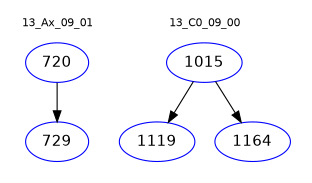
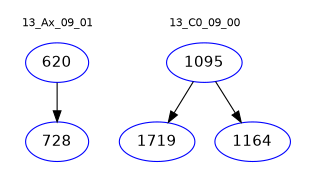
  digraph {
    fontname="DejaVu Sans"
    node [color=blue fontname="DejaVu Sans"]
    edge [color=black fontname="DejaVu Sans"]
-   n1 [label=720]
-   n2 [label=729]
-   n3 [label=1015]
-   n4 [label=1119]
+   n1 [label=620]
+   n2 [label=728]
+   n3 [label=1095]
+   n4 [label=1719]
    n5 [label=1164]
    subgraph cluster_1 {
      color=white
      fontsize=10
      label="13_Ax_09_01"
      n1
      n2
    }
    subgraph cluster_2 {
      color=white
      fontsize=10
      label="13_C0_09_00"
      n3
      n4
      n5
    }
    n1 -> n2
    n3 -> n4
    n3 -> n5
  }
